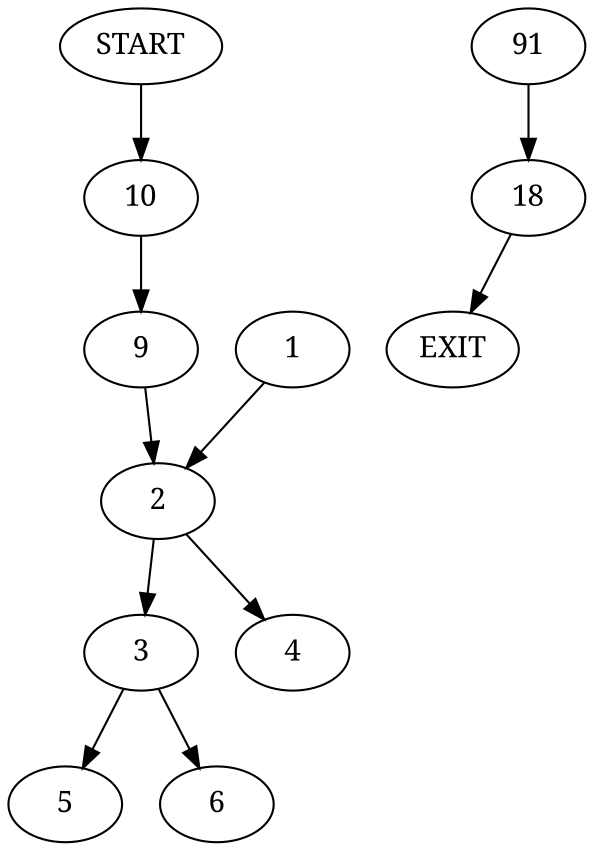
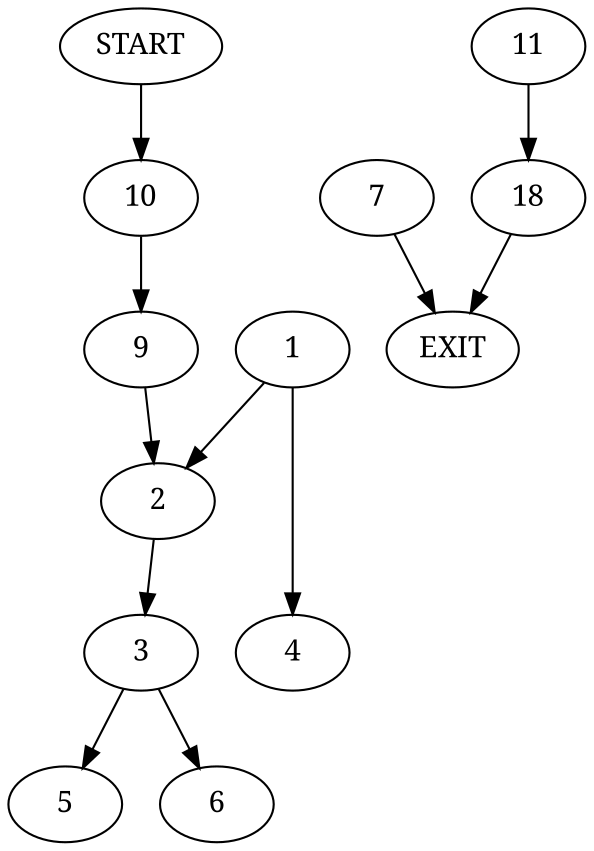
  digraph {
    fontname="Noto Serif"
    node [fontname="Noto Serif"]
    edge [fontname="Noto Serif"]
    n1 [label=START]
    10
    1
    2
    9
    n6 [label=EXIT]
    3
    4
    5
    6
+   7
    n12 [label=18]
-   11 [label=91]
+   11
    n1 -> 10
    10 -> 9
    1 -> 2
    2 -> 3
-   2 -> 4
+   1 -> 4
    9 -> 2
    3 -> 5
    3 -> 6
+   7 -> n6
    n12 -> n6
    11 -> n12
  }
